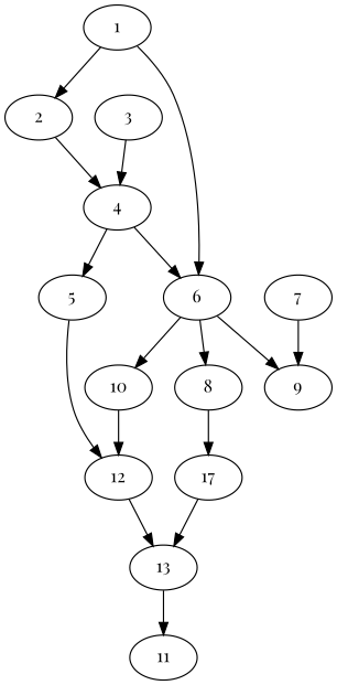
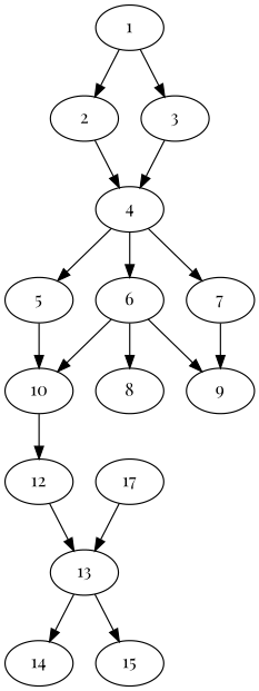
  digraph {
    fontname="Playfair Display"
    node [alpha=0.18 fontname="Playfair Display"]
    edge [fontname="Playfair Display"]
    1 [alpha=0.16 expect_size=20624384]
    2 [alpha=0.20 expect_size=25252864]
    3 [expect_size=10896384]
    4 [alpha=0.04 expect_size=31490048]
    5 [alpha=0.12 expect_size=15003648]
    6 [alpha=0.02 expect_size=50028544]
    7 [alpha=0.06 expect_size=20540416]
    10 [alpha=0.07 expect_size=33280000]
    8 [alpha=0.07 expect_size=30873600]
    9 [alpha=0.04 expect_size=45255680]
    12 [expect_size=7685120]
    n12 [alpha=0.14 expect_size=17549312 label=17]
    13 [alpha=0.15 expect_size=7633920]
-   14 [alpha=0.06 expect_size=50222080 label=11]
+   14 [alpha=0.06 expect_size=50222080]
+   15 [expect_size=13551616]
    1 -> 2
-   1 -> 6
+   1 -> 3
    2 -> 4
    3 -> 4
    4 -> 5
    4 -> 6
-   5 -> 12
+   4 -> 7
+   5 -> 10
    6 -> 10
    6 -> 8
    6 -> 9
    7 -> 9
    10 -> 12
-   8 -> n12
    12 -> 13
    n12 -> 13
    13 -> 14
+   13 -> 15
  }
